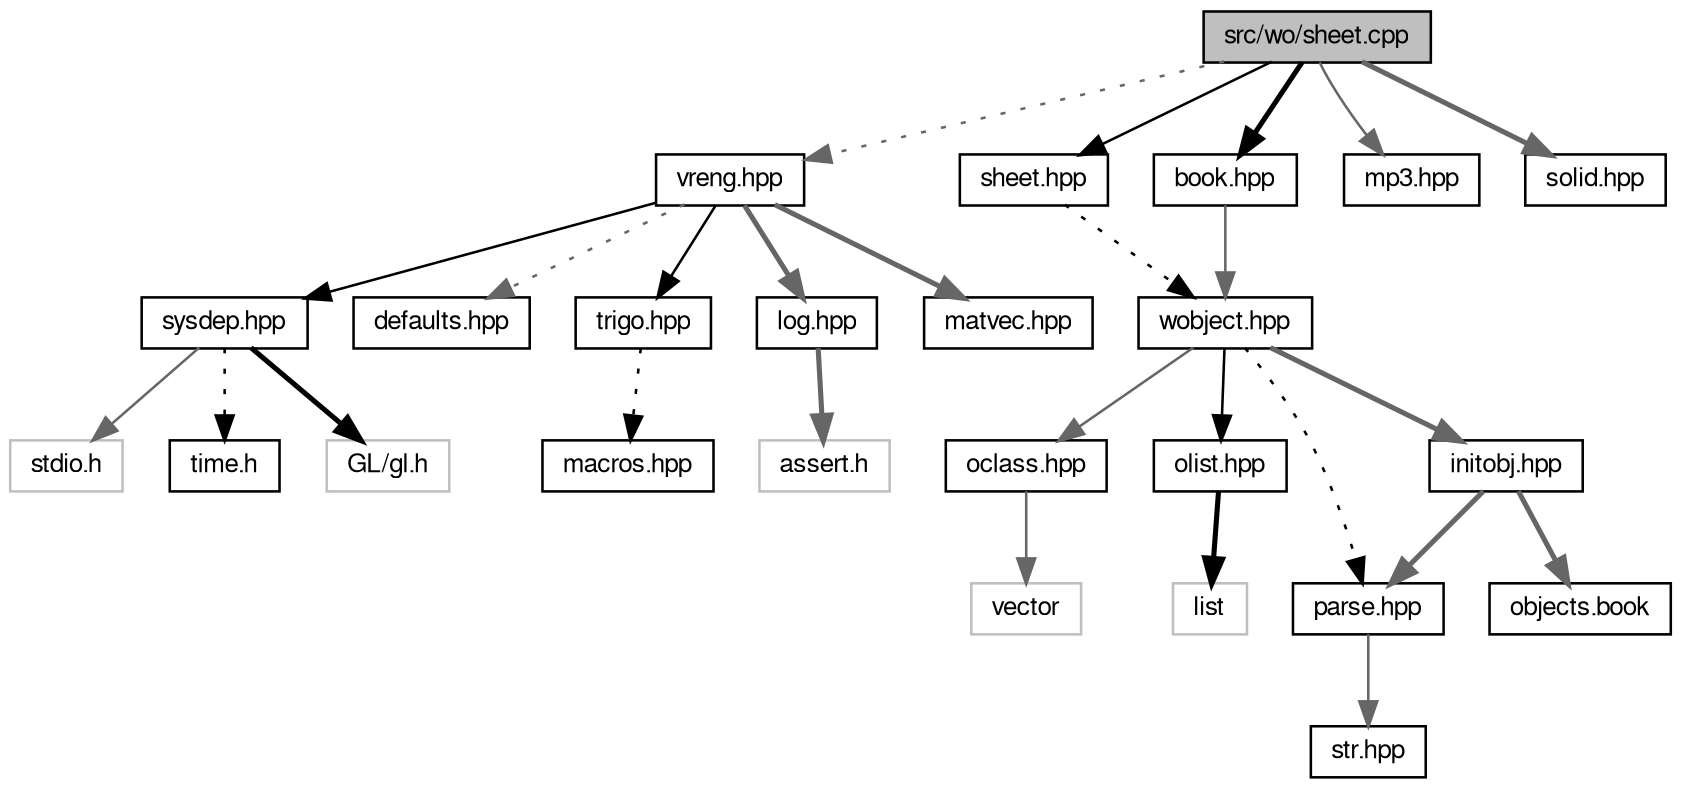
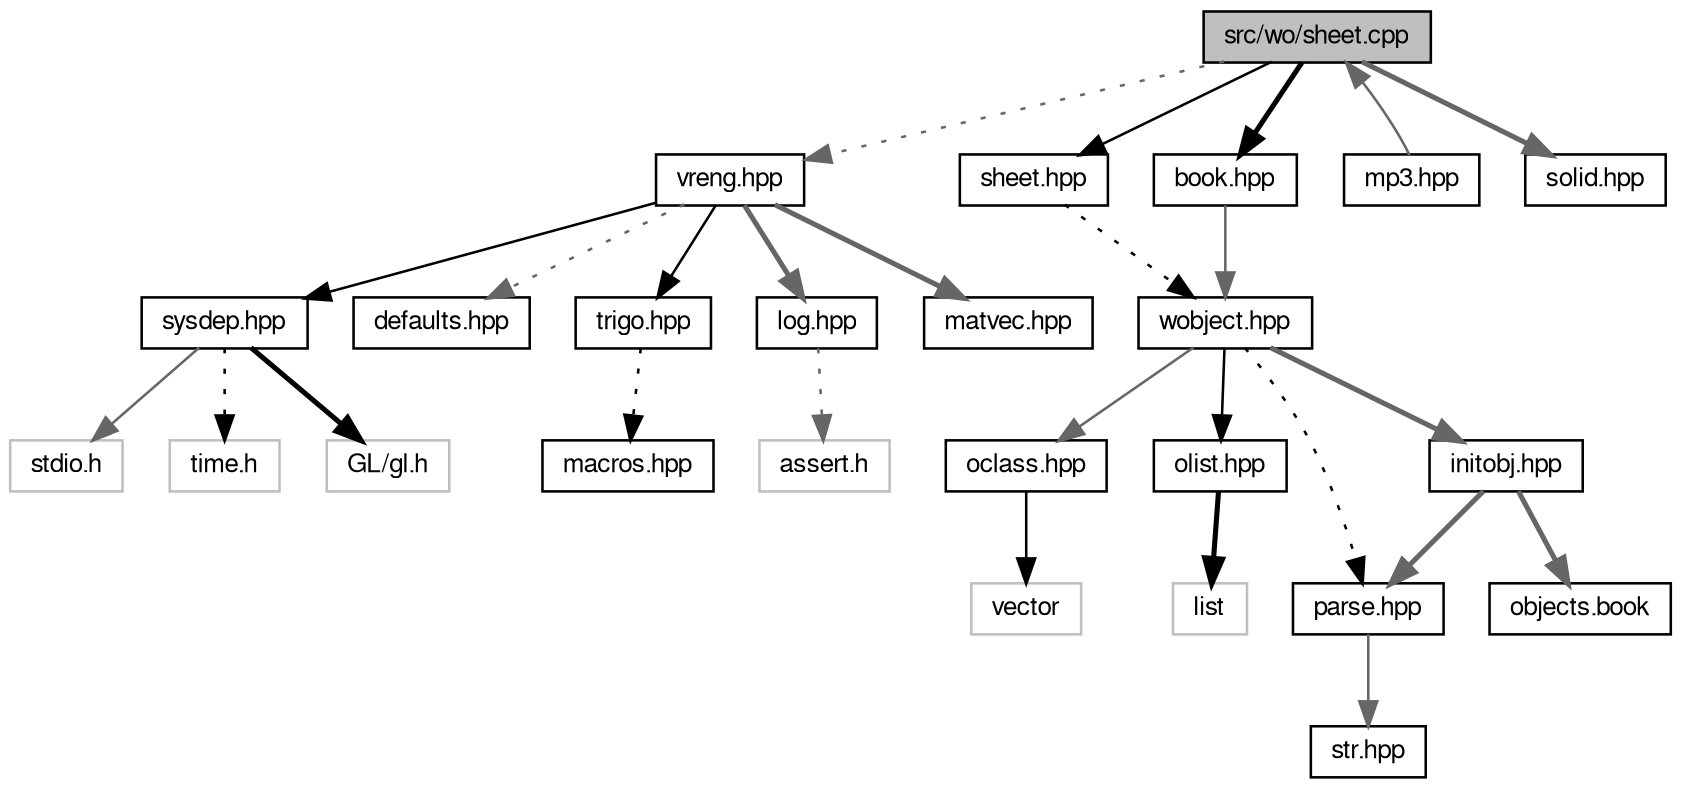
  digraph {
    node [color=black fontname=FreeSans fontsize=10 shape=record]
    edge [color=gray40 fontname=FreeSans fontsize=10 labelfontname=FreeSans labelfontsize=10 style=solid]
    n1 [fillcolor=grey75 fontcolor=black height=0.2 label="src/wo/sheet.cpp" style=filled width=0.4]
    n2 [height=0.2 label="vreng.hpp" width=0.4]
    n3 [height=0.2 label="sheet.hpp" width=0.4]
    n4 [height=0.2 label="book.hpp" width=0.4]
    n5 [height=0.2 label="mp3.hpp" width=0.4]
    n6 [height=0.2 label="solid.hpp" width=0.4]
    n7 [height=0.2 label="sysdep.hpp" width=0.4]
    n8 [height=0.2 label="defaults.hpp" width=0.4]
    n9 [height=0.2 label="trigo.hpp" width=0.4]
    n10 [height=0.2 label="log.hpp" width=0.4]
    n11 [height=0.2 label="matvec.hpp" width=0.4]
    n12 [height=0.2 label="wobject.hpp" width=0.4]
    n13 [color=grey75 height=0.2 label="stdio.h" width=0.4]
-   n14 [height=0.2 label="time.h" width=0.4]
+   n14 [color=grey75 height=0.2 label="time.h" width=0.4]
    n15 [color=grey75 height=0.2 label="GL/gl.h" width=0.4]
    n16 [height=0.2 label="macros.hpp" width=0.4]
    n17 [color=grey75 height=0.2 label="assert.h" width=0.4]
    n18 [height=0.2 label="oclass.hpp" width=0.4]
    n19 [height=0.2 label="olist.hpp" width=0.4]
    n20 [height=0.2 label="parse.hpp" width=0.4]
    n21 [height=0.2 label="initobj.hpp" width=0.4]
    n22 [color=grey75 height=0.2 label=vector width=0.4]
    n23 [color=grey75 height=0.2 label=list width=0.4]
    n24 [height=0.2 label="str.hpp" width=0.4]
    n25 [height=0.2 label="objects.book" width=0.4]
    n1 -> n2 [style=dotted]
    n1 -> n3 [color=black]
    n1 -> n4 [color=black style=bold]
-   n1 -> n5
+   n5 -> n1
    n1 -> n6 [style=bold]
    n2 -> n7 [color=black]
    n2 -> n8 [style=dotted]
    n2 -> n9 [color=black]
    n2 -> n10 [style=bold]
    n2 -> n11 [style=bold]
    n3 -> n12 [color=black style=dotted]
    n4 -> n12
    n7 -> n13
    n7 -> n14 [color=black style=dotted]
    n7 -> n15 [color=black style=bold]
    n9 -> n16 [color=black style=dotted]
-   n10 -> n17 [style=bold]
+   n10 -> n17 [style=dotted]
    n12 -> n18
    n12 -> n19 [color=black]
    n12 -> n20 [color=black style=dotted]
    n12 -> n21 [style=bold]
-   n18 -> n22
+   n18 -> n22 [color=black]
    n19 -> n23 [color=black style=bold]
    n20 -> n24
    n21 -> n20 [style=bold]
    n21 -> n25 [style=bold]
  }
